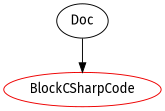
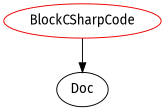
  digraph {
    fontname="Fira Sans"
    node [fontname="Fira Sans"]
    n1 [color=red2 label=BlockCSharpCode shape=oval]
    Doc
-   Doc -> n1 [fontname="Fira Sans"]
+   n1 -> Doc [fontname="Fira Sans"]
  }
